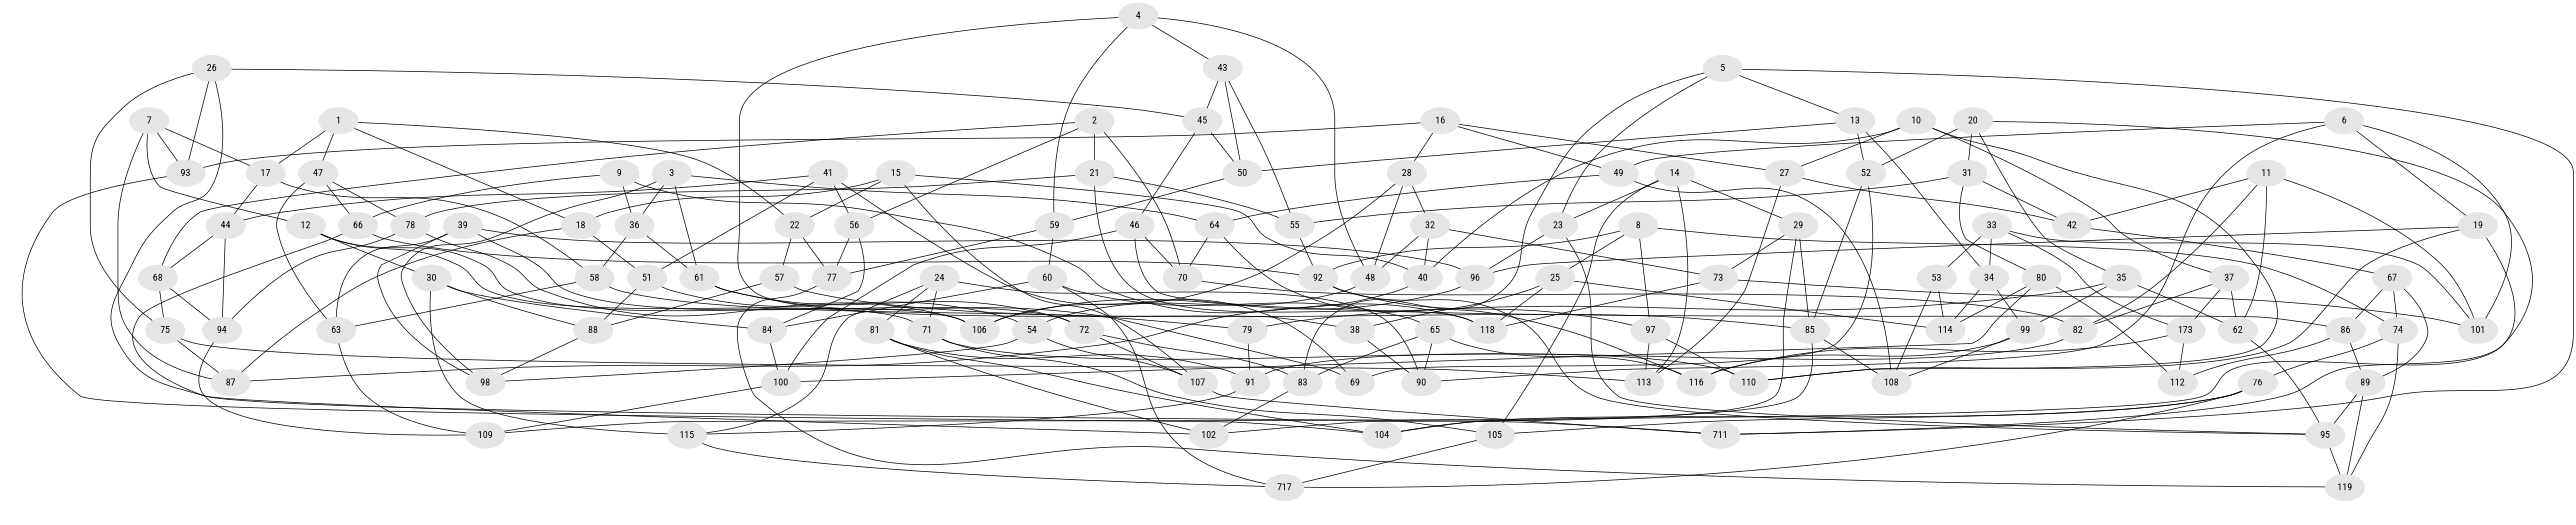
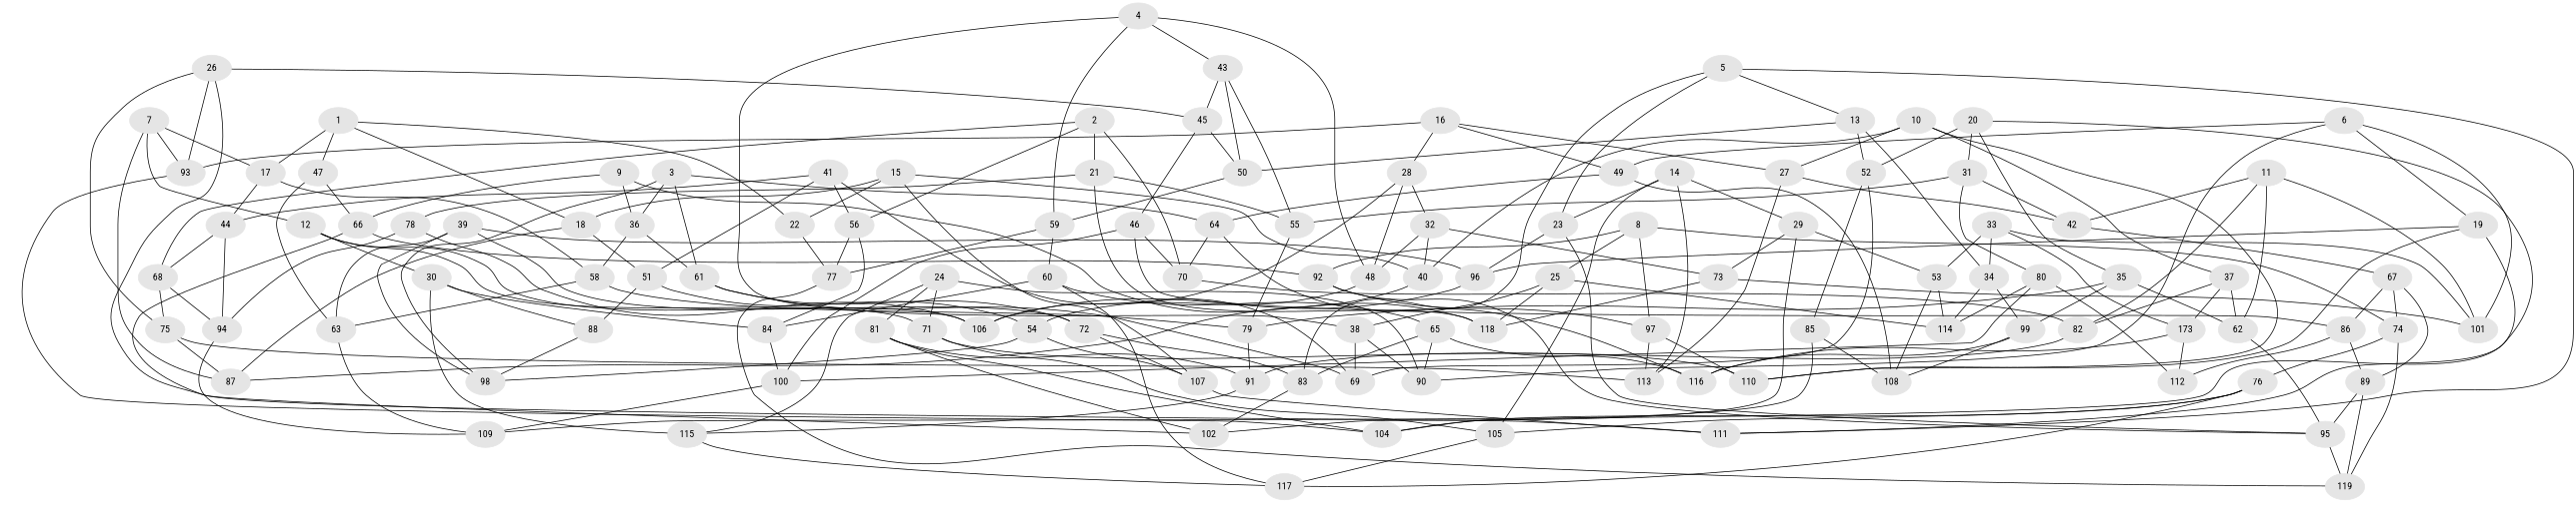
  graph {
    fontname="Roboto Condensed"
    node [color=gray90 fontname="Roboto Condensed" style=filled]
    edge [fontname="Roboto Condensed"]
    1
    17
    18
    22
    47
    44
    58
    87
    51
-   57
    77
    66
    78
    63
    2
    21
    56
    68
    70
    118
    55
    84
    75
    94
    82
    3
    36
    61
    64
    98
    69
    72
    116
    4
    38
    43
    48
    59
    90
    50
    45
    54
    60
    5
    13
    23
    83
-   111 [label=711]
+   111
    34
    52
    96
    95
    102
    6
    19
    49
    101
    110
    108
    7
    12
    93
    30
    71
    106
    104
    8
    25
    74
    92
    97
    114
    76
    119
    113
    9
    88
    85
    10
    27
    37
    40
    42
    62
    n85 [label=173]
    11
    67
    91
    115
    105
    99
    14
    29
    53
    73
-   117 [label=717]
+   117
    15
    107
    16
    28
    32
    79
    20
    31
    35
    109
    80
    24
    81
    26
    46
    100
    112
    33
    39
    41
    86
    89
    65
    1 -- 17
    1 -- 18
    1 -- 22
    1 -- 47
    17 -- 44
    17 -- 58
    18 -- 87
    18 -- 51
-   22 -- 57
    22 -- 77
    47 -- 66
-   47 -- 78
    47 -- 63
    44 -- 68
    44 -- 94
    58 -- 63
    58 -- 79
    51 -- 54
    51 -- 88
-   57 -- 88
-   57 -- 85
    77 -- 119
    66 -- 102
    66 -- 92
    78 -- 94
    78 -- 106
    63 -- 109
    2 -- 21
    2 -- 56
    2 -- 68
    2 -- 70
    21 -- 78
    21 -- 118
    21 -- 55
    56 -- 77
    56 -- 84
    68 -- 75
    68 -- 94
    70 -- 82
-   55 -- 92
+   55 -- 79
    84 -- 100
    75 -- 87
    75 -- 113
    94 -- 109
    82 -- 91
    3 -- 36
    3 -- 61
    3 -- 64
    3 -- 98
    36 -- 58
    36 -- 61
    61 -- 69
    61 -- 72
    64 -- 70
    64 -- 116
    72 -- 83
    72 -- 107
    4 -- 38
    4 -- 43
    4 -- 48
    4 -- 59
+   38 -- 69
    38 -- 90
    43 -- 55
    43 -- 50
    43 -- 45
    48 -- 54
    59 -- 77
    59 -- 60
    50 -- 59
    45 -- 50
    45 -- 46
    54 -- 98
    54 -- 107
    60 -- 84
    60 -- 117
    60 -- 65
    5 -- 13
    5 -- 23
    5 -- 83
    5 -- 111
    13 -- 50
    13 -- 34
    13 -- 52
    23 -- 96
    23 -- 95
    83 -- 102
    34 -- 114
    34 -- 99
    52 -- 69
    52 -- 85
    96 -- 106
    95 -- 119
    6 -- 90
    6 -- 19
    6 -- 49
    6 -- 101
    19 -- 111
    19 -- 96
    19 -- 110
    49 -- 64
    49 -- 108
    7 -- 17
    7 -- 87
    7 -- 12
    7 -- 93
    12 -- 30
    12 -- 71
    12 -- 106
    93 -- 104
    30 -- 84
    30 -- 88
    30 -- 115
    71 -- 110
    71 -- 105
    8 -- 25
    8 -- 74
    8 -- 92
    8 -- 97
    25 -- 118
    25 -- 38
    25 -- 114
    74 -- 76
    74 -- 119
    92 -- 95
    92 -- 97
    97 -- 110
    97 -- 113
    76 -- 104
    76 -- 105
    76 -- 117
    9 -- 66
    9 -- 118
    9 -- 36
    88 -- 98
    85 -- 108
    85 -- 104
    10 -- 110
    10 -- 27
    10 -- 37
    10 -- 40
    27 -- 113
    27 -- 42
    37 -- 82
    37 -- 62
    37 -- n85
    40 -- 87
    42 -- 67
    62 -- 95
    n85 -- 116
    n85 -- 112
    11 -- 82
    11 -- 101
    11 -- 42
    11 -- 62
    67 -- 74
    67 -- 86
    67 -- 89
    91 -- 115
    115 -- 117
    105 -- 117
    99 -- 116
    99 -- 108
    14 -- 23
    14 -- 113
    14 -- 105
    14 -- 29
    29 -- 102
-   29 -- 85
+   29 -- 53
    29 -- 73
    53 -- 108
    53 -- 114
    73 -- 118
    73 -- 101
    15 -- 18
    15 -- 22
    15 -- 40
    15 -- 107
    107 -- 111
    16 -- 49
    16 -- 93
    16 -- 27
    16 -- 28
    28 -- 48
    28 -- 106
    28 -- 32
    32 -- 48
    32 -- 40
    32 -- 73
    79 -- 91
    20 -- 52
    20 -- 31
    20 -- 35
    20 -- 109
    31 -- 55
    31 -- 42
    31 -- 80
    35 -- 62
    35 -- 99
    35 -- 79
    80 -- 114
    80 -- 100
    80 -- 112
    24 -- 90
    24 -- 71
    24 -- 115
    24 -- 81
    81 -- 102
    81 -- 104
    81 -- 91
    26 -- 75
    26 -- 45
    26 -- 111
    26 -- 93
    46 -- 70
    46 -- 100
    46 -- 86
    100 -- 109
    33 -- 34
    33 -- 101
    33 -- n85
    33 -- 53
    39 -- 63
    39 -- 98
    39 -- 72
    39 -- 96
    41 -- 44
    41 -- 51
    41 -- 56
    41 -- 69
    86 -- 112
    86 -- 89
    89 -- 95
    89 -- 119
    65 -- 116
    65 -- 90
    65 -- 83
  }
